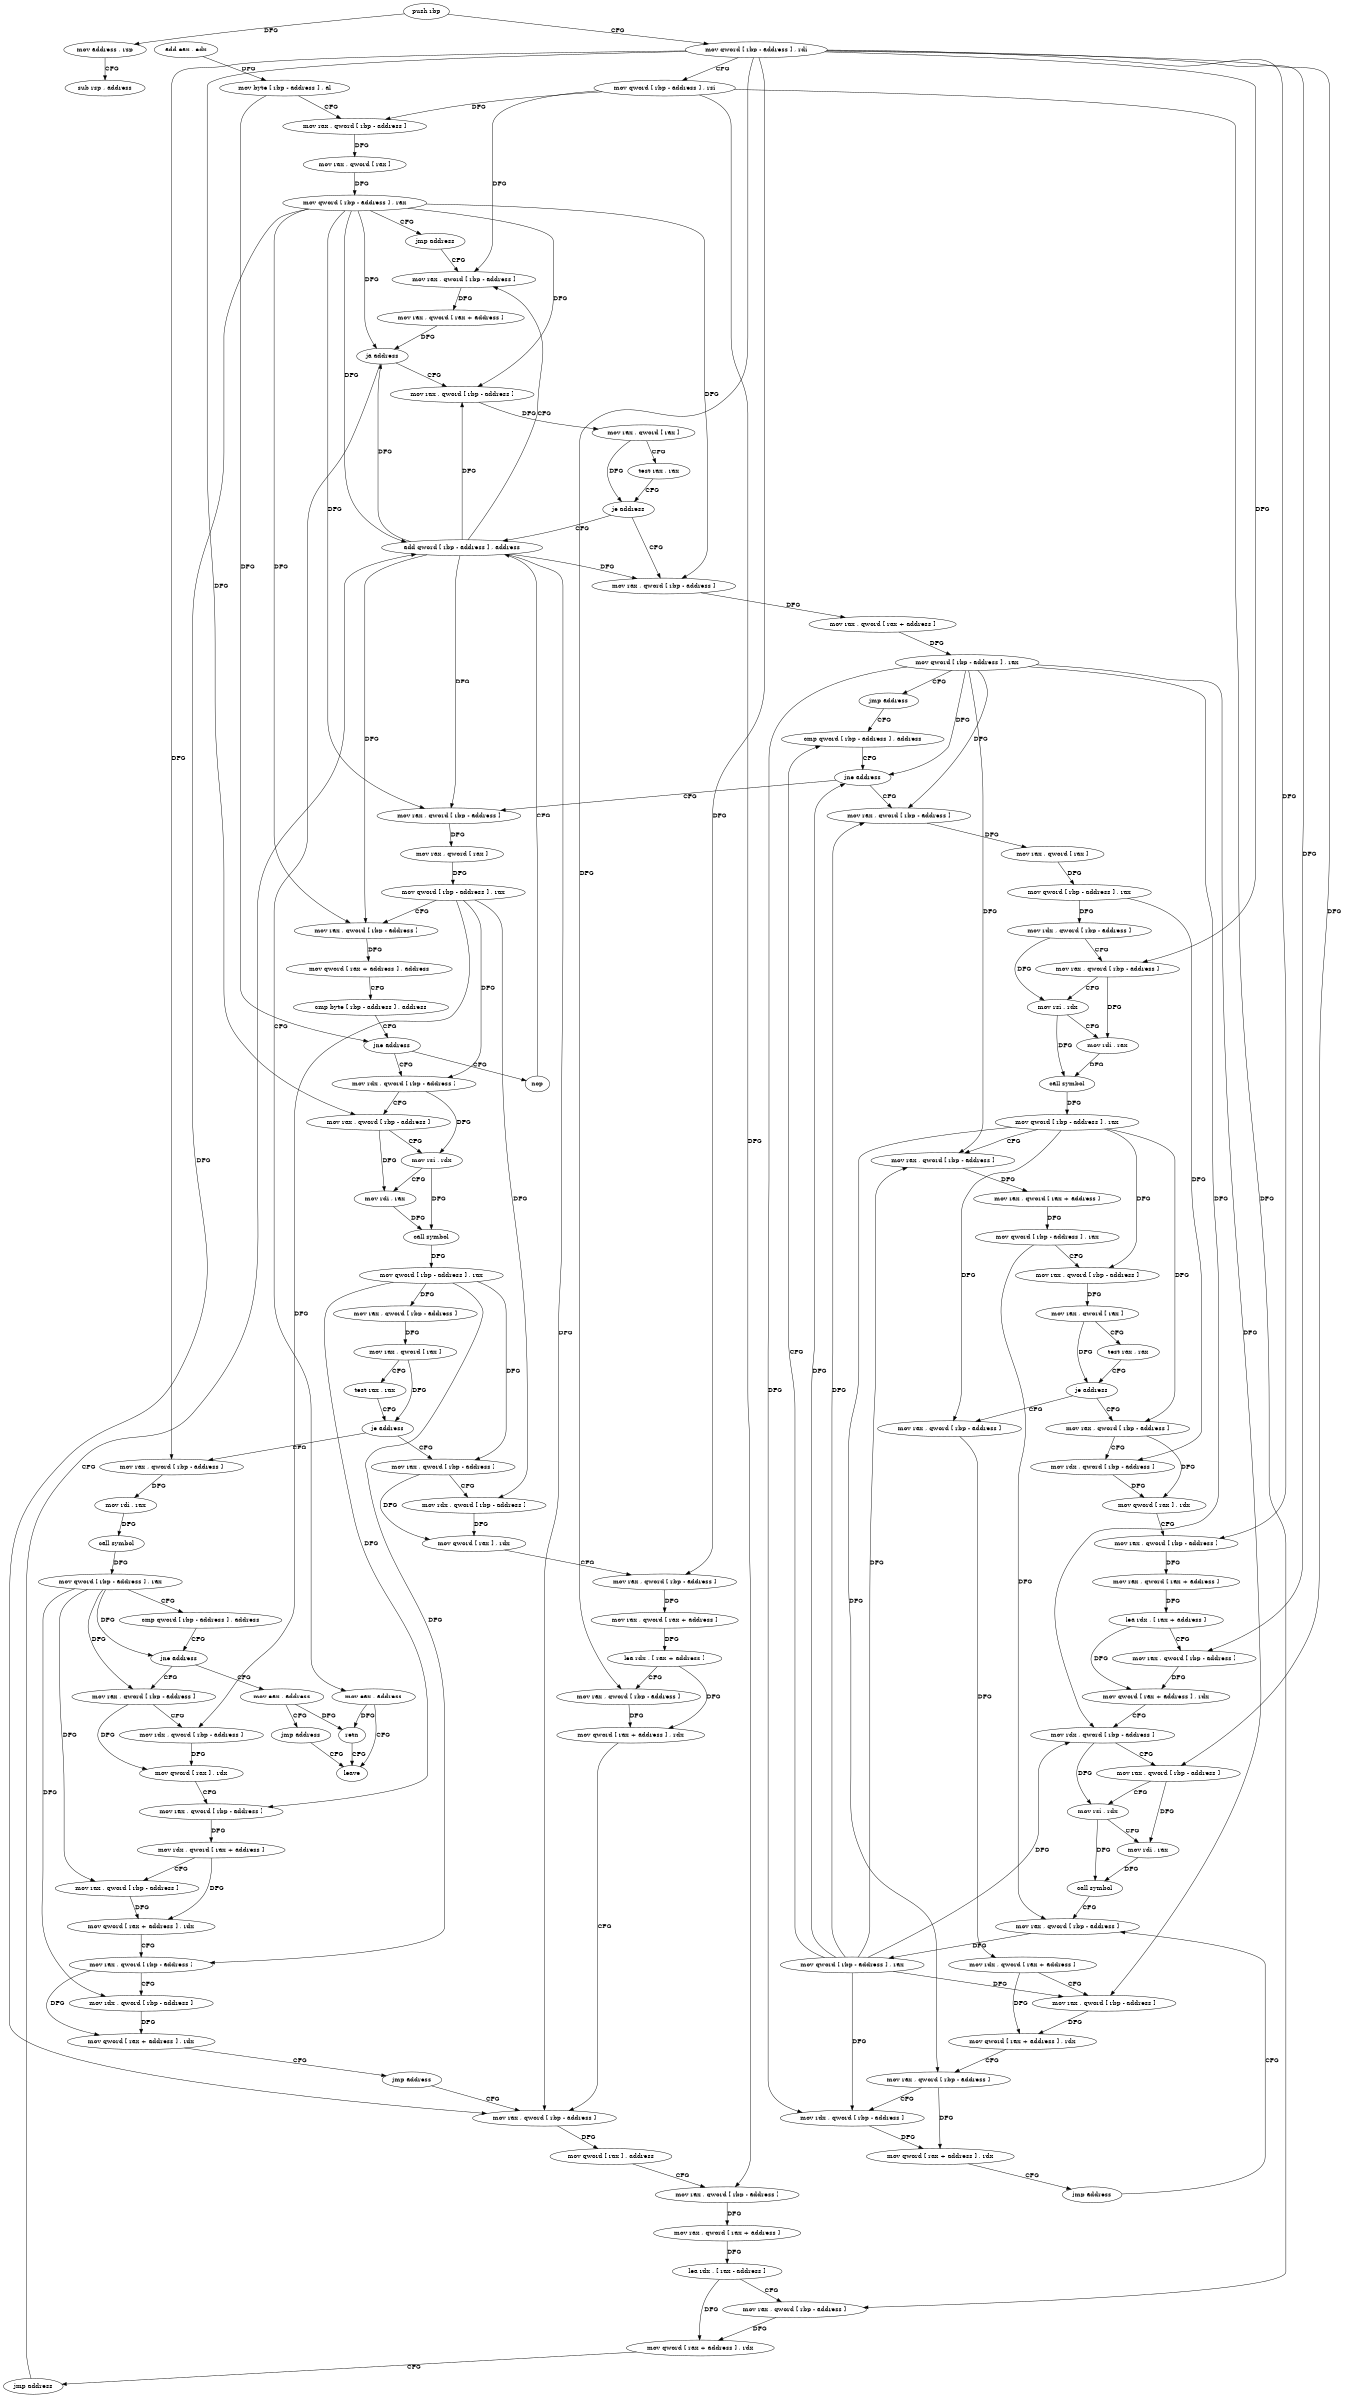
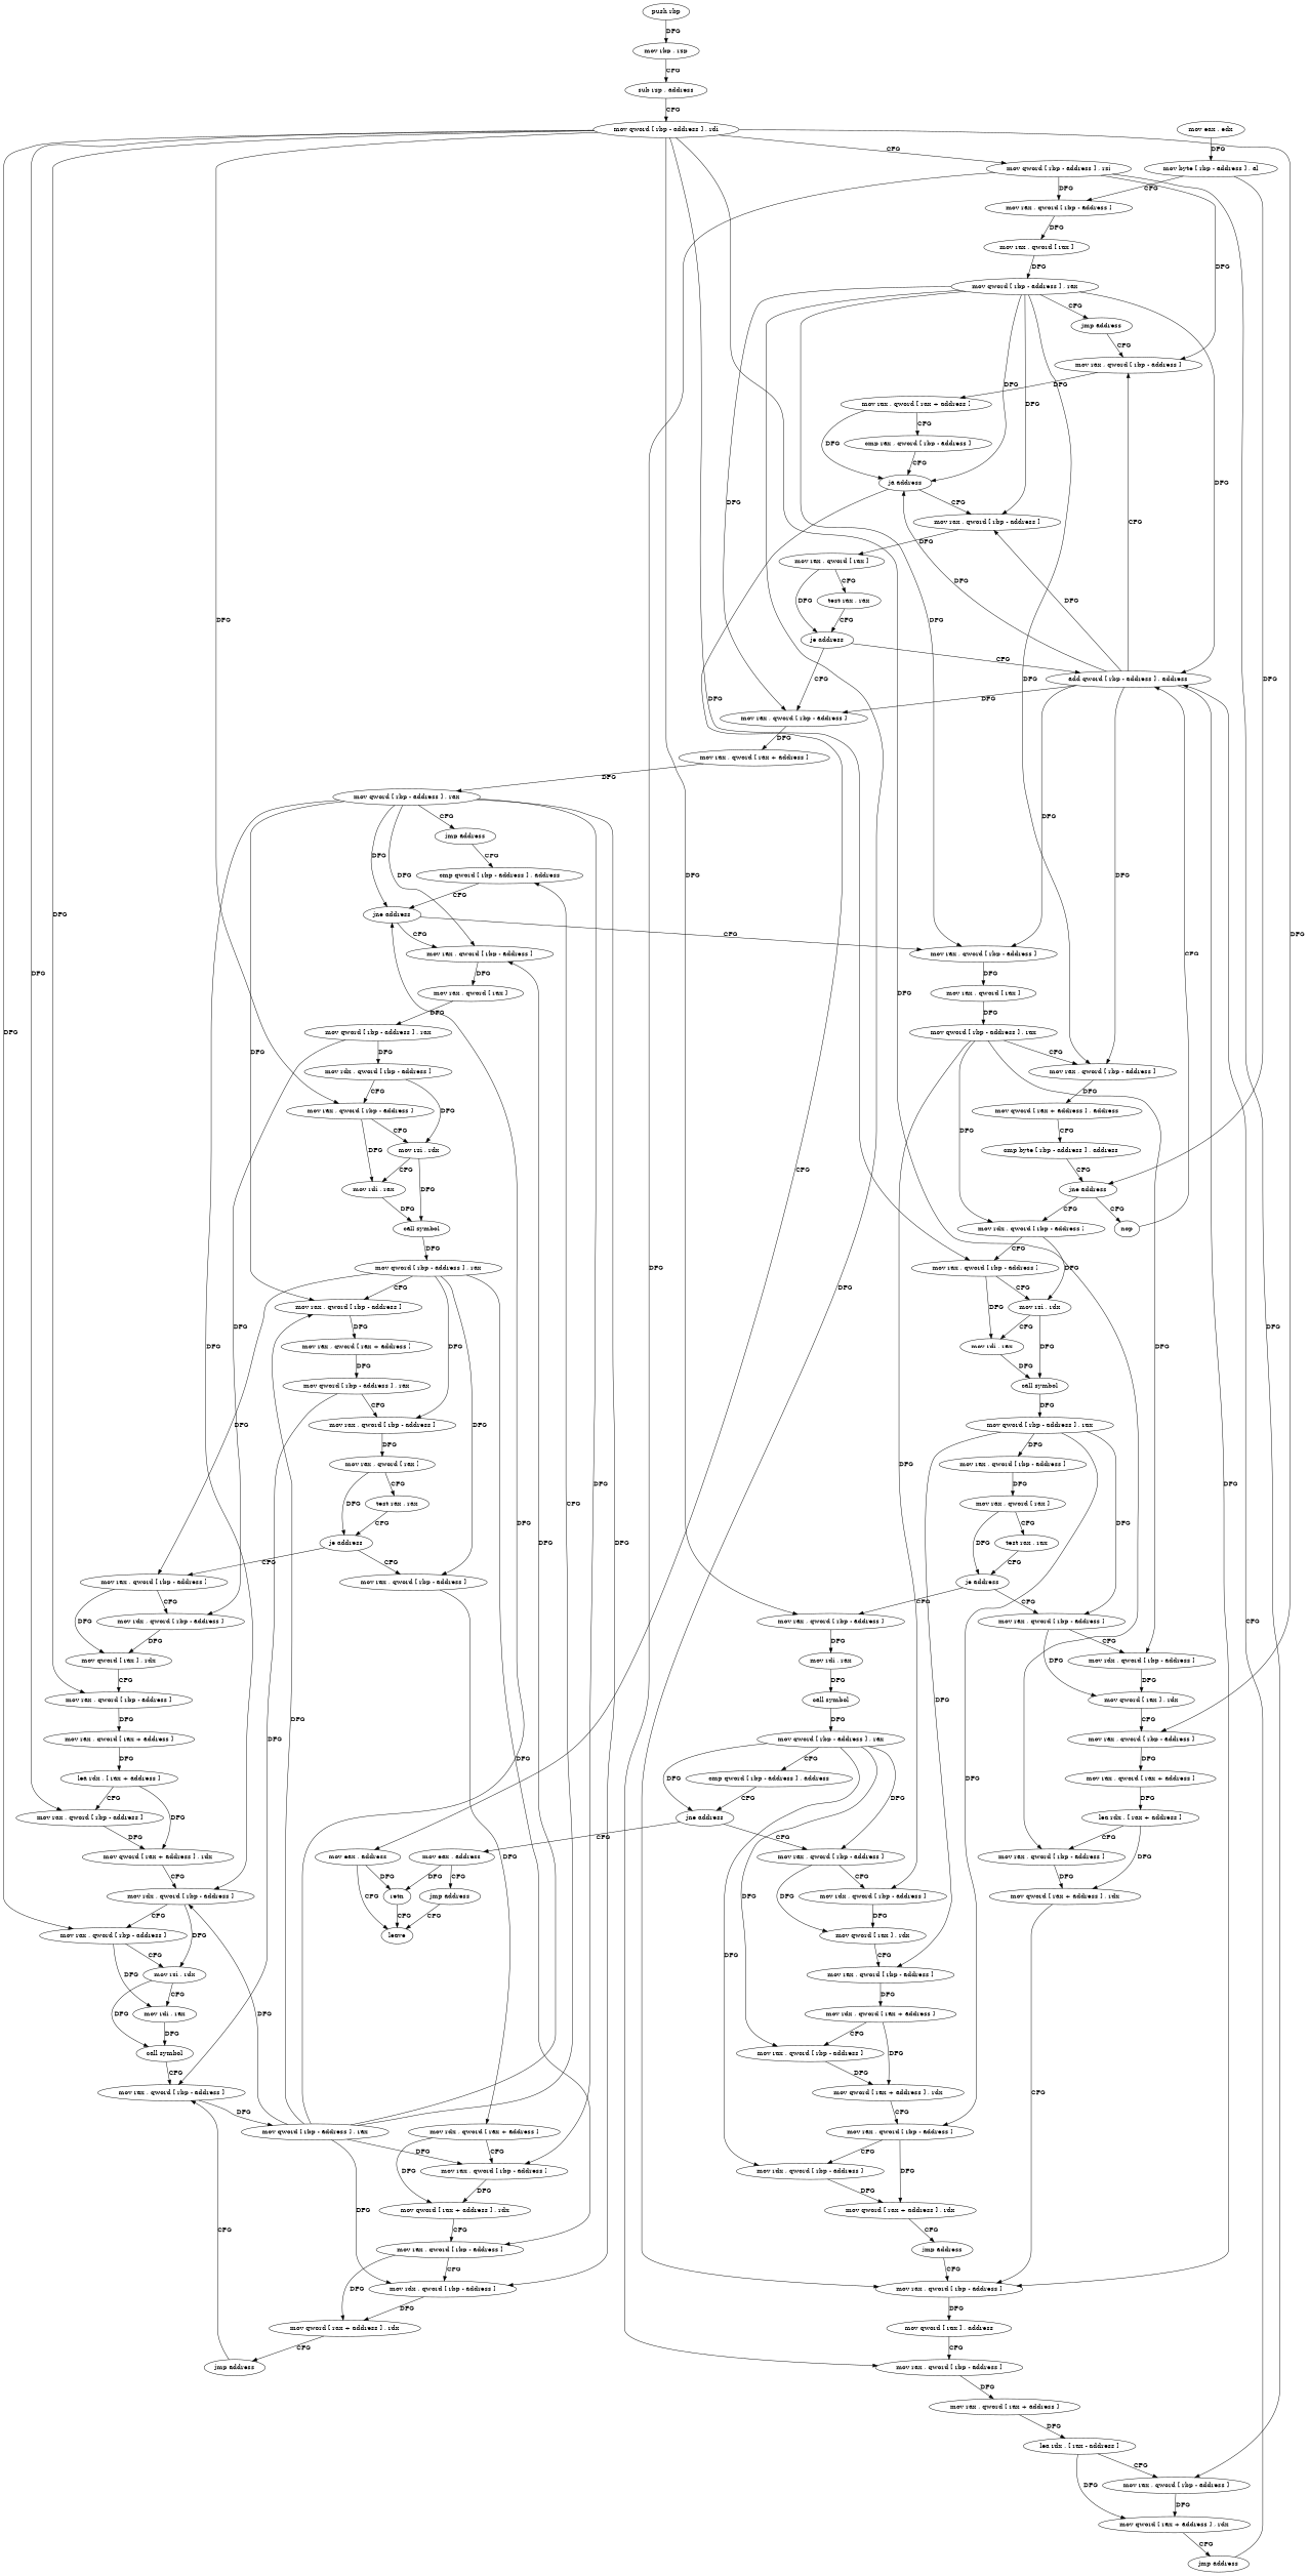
  digraph {
    n1 [label="push rbp"]
-   n2 [label="mov address , rsp"]
+   n2 [label="mov rbp , rsp"]
    n3 [label="sub rsp , address"]
    n4 [label="mov qword [ rbp - address ] , rdi"]
    n5 [label="mov qword [ rbp - address ] , rsi"]
    n6 [label="mov rax , qword [ rbp - address ]"]
    n7 [label="mov rax , qword [ rbp - address ]"]
    n8 [label="mov rax , qword [ rbp - address ]"]
    n9 [label="mov rax , qword [ rbp - address ]"]
    n10 [label="mov rax , qword [ rbp - address ]"]
    n11 [label="mov rax , qword [ rbp - address ]"]
    n12 [label="mov rax , qword [ rbp - address ]"]
    n13 [label="mov rax , qword [ rbp - address ]"]
    n14 [label="mov rax , qword [ rbp - address ]"]
    n15 [label="mov rax , qword [ rbp - address ]"]
    n16 [label="mov rax , qword [ rbp - address ]"]
    n17 [label="mov rax , qword [ rbp - address ]"]
    n18 [label="mov rsi , rdx"]
    n19 [label="mov rdi , rax"]
    n20 [label="mov rax , qword [ rax + address ]"]
    n21 [label="mov qword [ rax + address ] , rdx"]
    n22 [label="mov rsi , rdx"]
    n23 [label="mov rdi , rax"]
    n24 [label="mov rsi , rdx"]
    n25 [label="mov rdi , rax"]
    n26 [label="mov rdi , rax"]
    n27 [label="mov rax , qword [ rax + address ]"]
    n28 [label="mov qword [ rax + address ] , rdx"]
-   n29 [label="add eax , edx"]
+   n29 [label="mov eax , edx"]
    n30 [label="mov byte [ rbp - address ] , al"]
    n31 [label="mov rax , qword [ rax ]"]
    n32 [label="mov rax , qword [ rax + address ]"]
    n33 [label="mov rax , qword [ rax + address ]"]
    n34 [label="mov qword [ rax + address ] , rdx"]
    n35 [label="jne address"]
    n36 [label="mov rdx , qword [ rbp - address ]"]
    n37 [label=nop]
    n38 [label="mov qword [ rbp - address ] , rax"]
    n39 [label="jmp address"]
    n40 [label="ja address"]
    n41 [label="mov rax , qword [ rbp - address ]"]
    n42 [label="add qword [ rbp - address ] , address"]
    n43 [label="mov rax , qword [ rbp - address ]"]
    n44 [label="mov rax , qword [ rbp - address ]"]
    n45 [label="mov rax , qword [ rbp - address ]"]
    n46 [label="mov rax , qword [ rbp - address ]"]
    n47 [label="mov eax , address"]
    n48 [label="mov rax , qword [ rax ]"]
    n49 [label="mov rax , qword [ rax + address ]"]
    n50 [label="mov rax , qword [ rax ]"]
    n51 [label="mov qword [ rax + address ] , address"]
    n52 [label="mov qword [ rax ] , address"]
+   n53 [label="cmp rax , qword [ rbp - address ]"]
    n54 [label=leave]
    n55 [label=retn]
    n56 [label="test rax , rax"]
    n57 [label="je address"]
    n58 [label="mov qword [ rbp - address ] , rax"]
    n59 [label="jmp address"]
    n60 [label="jne address"]
    n61 [label="mov rax , qword [ rbp - address ]"]
    n62 [label="mov rax , qword [ rbp - address ]"]
    n63 [label="mov rdx , qword [ rbp - address ]"]
    n64 [label="mov rax , qword [ rbp - address ]"]
    n65 [label="mov rdx , qword [ rbp - address ]"]
    n66 [label="cmp qword [ rbp - address ] , address"]
    n67 [label="mov rax , qword [ rax ]"]
    n68 [label="mov rax , qword [ rax + address ]"]
    n69 [label="mov qword [ rax + address ] , rdx"]
    n70 [label="mov qword [ rax + address ] , rdx"]
    n71 [label="mov qword [ rbp - address ] , rax"]
    n72 [label="mov qword [ rbp - address ] , rax"]
    n73 [label="mov rdx , qword [ rbp - address ]"]
    n74 [label="mov rdx , qword [ rbp - address ]"]
    n75 [label="mov qword [ rax ] , rdx"]
    n76 [label="call symbol"]
    n77 [label="mov qword [ rbp - address ] , rax"]
    n78 [label="mov rax , qword [ rbp - address ]"]
    n79 [label="mov rax , qword [ rbp - address ]"]
    n80 [label="mov rax , qword [ rbp - address ]"]
    n81 [label="mov rax , qword [ rbp - address ]"]
    n82 [label="mov rax , qword [ rax ]"]
    n83 [label="mov rdx , qword [ rax + address ]"]
    n84 [label="mov qword [ rbp - address ] , rax"]
    n85 [label="mov rax , qword [ rbp - address ]"]
    n86 [label="mov qword [ rbp - address ] , rax"]
    n87 [label="test rax , rax"]
    n88 [label="je address"]
    n89 [label="mov rdx , qword [ rbp - address ]"]
    n90 [label="mov rdx , qword [ rbp - address ]"]
    n91 [label="mov qword [ rax ] , rdx"]
    n92 [label="mov qword [ rax ] , rdx"]
    n93 [label="cmp byte [ rbp - address ] , address"]
    n94 [label="call symbol"]
    n95 [label="lea rdx , [ rax + address ]"]
    n96 [label="call symbol"]
    n97 [label="jmp address"]
    n98 [label="mov qword [ rbp - address ] , rax"]
    n99 [label="mov rax , qword [ rbp - address ]"]
    n100 [label="mov rax , qword [ rbp - address ]"]
    n101 [label="mov rax , qword [ rbp - address ]"]
    n102 [label="mov rax , qword [ rbp - address ]"]
    n103 [label="mov rax , qword [ rax ]"]
    n104 [label="mov rdx , qword [ rax + address ]"]
    n105 [label="mov rdx , qword [ rbp - address ]"]
    n106 [label="mov qword [ rax + address ] , rdx"]
    n107 [label="test rax , rax"]
    n108 [label="je address"]
    n109 [label="call symbol"]
    n110 [label="lea rdx , [ rax + address ]"]
    n111 [label="mov qword [ rbp - address ] , rax"]
    n112 [label="cmp qword [ rbp - address ] , address"]
    n113 [label="jne address"]
    n114 [label="mov rax , qword [ rbp - address ]"]
    n115 [label="mov rax , qword [ rbp - address ]"]
    n116 [label="mov eax , address"]
    n117 [label="mov qword [ rax + address ] , rdx"]
    n118 [label="jmp address"]
    n119 [label="jmp address"]
    n120 [label="lea rdx , [ rax - address ]"]
    n121 [label="jmp address"]
    n1 -> n2 [label=DFG]
    n2 -> n3 [label=CFG]
-   n1 -> n4 [label=CFG]
+   n3 -> n4 [label=CFG]
    n4 -> n5 [label=CFG]
    n4 -> n6 [label=DFG]
    n4 -> n7 [label=DFG]
    n4 -> n8 [label=DFG]
    n4 -> n9 [label=DFG]
    n4 -> n10 [label=DFG]
    n4 -> n11 [label=DFG]
    n4 -> n12 [label=DFG]
    n4 -> n13 [label=DFG]
    n5 -> n14 [label=DFG]
    n5 -> n15 [label=DFG]
    n5 -> n16 [label=DFG]
    n5 -> n17 [label=DFG]
    n6 -> n18 [label=CFG]
    n6 -> n19 [label=DFG]
    n7 -> n20 [label=DFG]
    n8 -> n21 [label=DFG]
    n9 -> n22 [label=CFG]
    n9 -> n23 [label=DFG]
    n10 -> n24 [label=CFG]
    n10 -> n25 [label=DFG]
    n11 -> n26 [label=DFG]
    n12 -> n27 [label=DFG]
    n13 -> n28 [label=DFG]
    n14 -> n31 [label=DFG]
    n15 -> n32 [label=DFG]
    n16 -> n33 [label=DFG]
    n17 -> n34 [label=DFG]
    n18 -> n19 [label=CFG]
    n18 -> n76 [label=DFG]
    n19 -> n76 [label=DFG]
    n20 -> n95 [label=DFG]
    n21 -> n63 [label=CFG]
    n22 -> n23 [label=CFG]
    n22 -> n96 [label=DFG]
    n23 -> n96 [label=DFG]
    n24 -> n25 [label=CFG]
    n24 -> n94 [label=DFG]
    n25 -> n94 [label=DFG]
    n26 -> n109 [label=DFG]
    n27 -> n110 [label=DFG]
    n28 -> n46 [label=CFG]
    n29 -> n30 [label=DFG]
    n30 -> n14 [label=CFG]
    n30 -> n35 [label=DFG]
    n31 -> n38 [label=DFG]
    n32 -> n40 [label=DFG]
+   n32 -> n53 [label=CFG]
    n33 -> n120 [label=DFG]
    n34 -> n121 [label=CFG]
    n35 -> n36 [label=CFG]
    n35 -> n37 [label=CFG]
    n36 -> n10 [label=CFG]
    n36 -> n24 [label=DFG]
    n37 -> n42 [label=CFG]
    n38 -> n39 [label=CFG]
    n38 -> n40 [label=DFG]
    n38 -> n41 [label=DFG]
    n38 -> n42 [label=DFG]
    n38 -> n43 [label=DFG]
    n38 -> n44 [label=DFG]
    n38 -> n45 [label=DFG]
    n38 -> n46 [label=DFG]
    n39 -> n15 [label=CFG]
    n40 -> n41 [label=CFG]
    n40 -> n47 [label=CFG]
    n41 -> n48 [label=DFG]
    n42 -> n15 [label=CFG]
    n42 -> n40 [label=DFG]
    n42 -> n41 [label=DFG]
    n42 -> n43 [label=DFG]
    n42 -> n44 [label=DFG]
    n42 -> n45 [label=DFG]
    n42 -> n46 [label=DFG]
    n43 -> n49 [label=DFG]
    n44 -> n50 [label=DFG]
    n45 -> n51 [label=DFG]
    n46 -> n52 [label=DFG]
    n47 -> n54 [label=CFG]
    n47 -> n55 [label=DFG]
    n48 -> n56 [label=CFG]
    n48 -> n57 [label=DFG]
    n49 -> n58 [label=DFG]
    n50 -> n72 [label=DFG]
    n51 -> n93 [label=CFG]
    n52 -> n16 [label=CFG]
+   n53 -> n40 [label=CFG]
    n55 -> n54 [label=CFG]
    n56 -> n57 [label=CFG]
    n57 -> n42 [label=CFG]
    n57 -> n43 [label=CFG]
    n58 -> n59 [label=CFG]
    n58 -> n60 [label=DFG]
    n58 -> n61 [label=DFG]
    n58 -> n62 [label=DFG]
    n58 -> n63 [label=DFG]
    n58 -> n64 [label=DFG]
    n58 -> n65 [label=DFG]
    n59 -> n66 [label=CFG]
    n60 -> n44 [label=CFG]
    n60 -> n61 [label=CFG]
    n61 -> n67 [label=DFG]
    n62 -> n68 [label=DFG]
    n63 -> n9 [label=CFG]
    n63 -> n22 [label=DFG]
    n64 -> n69 [label=DFG]
    n65 -> n70 [label=DFG]
    n66 -> n60 [label=CFG]
    n67 -> n71 [label=DFG]
    n68 -> n84 [label=DFG]
    n69 -> n81 [label=CFG]
    n70 -> n97 [label=CFG]
    n71 -> n73 [label=DFG]
    n71 -> n74 [label=DFG]
    n72 -> n36 [label=DFG]
    n72 -> n45 [label=CFG]
    n72 -> n89 [label=DFG]
    n72 -> n90 [label=DFG]
    n73 -> n6 [label=CFG]
    n73 -> n18 [label=DFG]
    n74 -> n75 [label=DFG]
    n75 -> n7 [label=CFG]
    n76 -> n77 [label=DFG]
    n77 -> n62 [label=CFG]
    n77 -> n78 [label=DFG]
    n77 -> n79 [label=DFG]
    n77 -> n80 [label=DFG]
    n77 -> n81 [label=DFG]
    n78 -> n82 [label=DFG]
    n79 -> n74 [label=CFG]
    n79 -> n75 [label=DFG]
    n80 -> n83 [label=DFG]
    n81 -> n65 [label=CFG]
    n81 -> n70 [label=DFG]
    n82 -> n87 [label=CFG]
    n82 -> n88 [label=DFG]
    n83 -> n64 [label=CFG]
    n83 -> n69 [label=DFG]
    n84 -> n78 [label=CFG]
    n84 -> n85 [label=DFG]
    n85 -> n86 [label=DFG]
    n86 -> n60 [label=DFG]
    n86 -> n61 [label=DFG]
    n86 -> n62 [label=DFG]
    n86 -> n63 [label=DFG]
    n86 -> n64 [label=DFG]
    n86 -> n65 [label=DFG]
    n86 -> n66 [label=CFG]
    n87 -> n88 [label=CFG]
    n88 -> n79 [label=CFG]
    n88 -> n80 [label=CFG]
    n89 -> n91 [label=DFG]
    n90 -> n92 [label=DFG]
    n91 -> n12 [label=CFG]
    n92 -> n101 [label=CFG]
    n93 -> n35 [label=CFG]
    n94 -> n98 [label=DFG]
    n95 -> n8 [label=CFG]
    n95 -> n21 [label=DFG]
    n96 -> n85 [label=CFG]
    n97 -> n85 [label=CFG]
    n98 -> n99 [label=DFG]
    n98 -> n100 [label=DFG]
    n98 -> n101 [label=DFG]
    n98 -> n102 [label=DFG]
    n99 -> n103 [label=DFG]
    n100 -> n89 [label=CFG]
    n100 -> n91 [label=DFG]
    n101 -> n104 [label=DFG]
    n102 -> n105 [label=CFG]
    n102 -> n106 [label=DFG]
    n103 -> n107 [label=CFG]
    n103 -> n108 [label=DFG]
    n104 -> n115 [label=CFG]
    n104 -> n117 [label=DFG]
    n105 -> n106 [label=DFG]
    n106 -> n119 [label=CFG]
    n107 -> n108 [label=CFG]
    n108 -> n11 [label=CFG]
    n108 -> n100 [label=CFG]
    n109 -> n111 [label=DFG]
    n110 -> n13 [label=CFG]
    n110 -> n28 [label=DFG]
    n111 -> n105 [label=DFG]
    n111 -> n112 [label=CFG]
    n111 -> n113 [label=DFG]
    n111 -> n114 [label=DFG]
    n111 -> n115 [label=DFG]
    n112 -> n113 [label=CFG]
    n113 -> n114 [label=CFG]
    n113 -> n116 [label=CFG]
    n114 -> n90 [label=CFG]
    n114 -> n92 [label=DFG]
    n115 -> n117 [label=DFG]
    n116 -> n55 [label=DFG]
    n116 -> n118 [label=CFG]
    n117 -> n102 [label=CFG]
    n118 -> n54 [label=CFG]
    n119 -> n46 [label=CFG]
    n120 -> n17 [label=CFG]
    n120 -> n34 [label=DFG]
    n121 -> n42 [label=CFG]
  }
